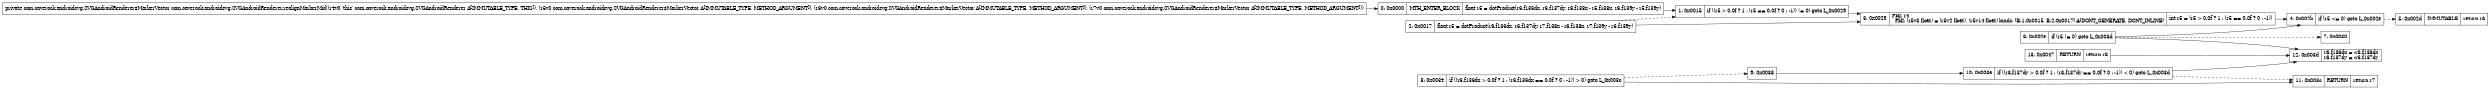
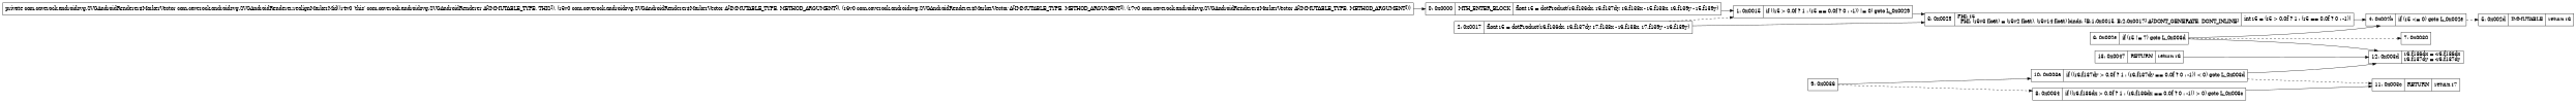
  digraph {
    rankdir=LR
    node [shape=record]
    n1 [label="{0\:\ 0x0000|MTH_ENTER_BLOCK\l|float r5 = dotProduct(r6.f136dx, r6.f137dy, r6.f138x \- r5.f138x, r6.f139y \- r5.f139y)\l}"]
    n2 [label="{1\:\ 0x0015|if ((r5 \> 0.0f ? 1 : (r5 == 0.0f ? 0 : \-1)) != 0) goto L_0x0029\l}"]
-   n3 [label="{3\:\ 0x0029|PHI: r4 \l  PHI: (r5v3 float) = (r5v2 float), (r5v14 float) binds: [B:1:0x0015, B:2:0x0017] A[DONT_GENERATE, DONT_INLINE]\l|int r5 = (r5 \> 0.0f ? 1 : (r5 == 0.0f ? 0 : \-1))\l}"]
+   n3 [label="{3\:\ 0x0029|PHI: r5 \l  PHI: (r5v3 float) = (r5v2 float), (r5v14 float) binds: [B:1:0x0015, B:2:0x0017] A[DONT_GENERATE, DONT_INLINE]\l|int r5 = (r5 \> 0.0f ? 1 : (r5 == 0.0f ? 0 : \-1))\l}"]
    n4 [label="{2\:\ 0x0017|float r5 = dotProduct(r6.f136dx, r6.f137dy, r7.f138x \- r6.f138x, r7.f139y \- r6.f139y)\l}"]
    n5 [label="{4\:\ 0x002b|if (r5 \<= 0) goto L_0x002e\l}"]
    n6 [label="{5\:\ 0x002d|IMMUTABLE\l|return r6\l}"]
-   n7 [label="{6\:\ 0x002e|if (r5 != 0) goto L_0x003d\l}"]
+   n7 [label="{6\:\ 0x002e|if (r5 != 7) goto L_0x003d\l}"]
    n8 [label="{7\:\ 0x0030}"]
    n9 [label="{12\:\ 0x003d|r6.f136dx = \-r6.f136dx\lr6.f137dy = \-r6.f137dy\l}"]
    n10 [label="{8\:\ 0x0034|if ((r6.f136dx \> 0.0f ? 1 : (r6.f136dx == 0.0f ? 0 : \-1)) \> 0) goto L_0x003c\l}"]
    n11 [label="{9\:\ 0x0036}"]
    n12 [label="{11\:\ 0x003c|RETURN\l|return r7\l}"]
    n13 [label="{10\:\ 0x003a|if ((r6.f137dy \> 0.0f ? 1 : (r6.f137dy == 0.0f ? 0 : \-1)) \< 0) goto L_0x003d\l}"]
    n14 [label="{13\:\ 0x0047|RETURN\l|return r6\l}"]
    n15 [label="{private com.caverock.androidsvg.SVGAndroidRenderer$MarkerVector com.caverock.androidsvg.SVGAndroidRenderer.realignMarkerMid((r4v0 'this' com.caverock.androidsvg.SVGAndroidRenderer A[IMMUTABLE_TYPE, THIS]), (r5v0 com.caverock.androidsvg.SVGAndroidRenderer$MarkerVector A[IMMUTABLE_TYPE, METHOD_ARGUMENT]), (r6v0 com.caverock.androidsvg.SVGAndroidRenderer$MarkerVector A[IMMUTABLE_TYPE, METHOD_ARGUMENT]), (r7v0 com.caverock.androidsvg.SVGAndroidRenderer$MarkerVector A[IMMUTABLE_TYPE, METHOD_ARGUMENT])) }"]
    n1 -> n2
    n2 -> n3
    n3 -> n5
    n4 -> n2 [style=dashed]
    n4 -> n3
    n5 -> n6 [style=dashed]
    n7 -> n5
    n7 -> n8 [style=dashed]
    n7 -> n9
-   n10 -> n11 [style=dashed]
+   n11 -> n10 [style=dashed]
    n10 -> n12
    n11 -> n13
    n13 -> n9
    n13 -> n12 [style=dashed]
    n14 -> n9
    n15 -> n1
  }
